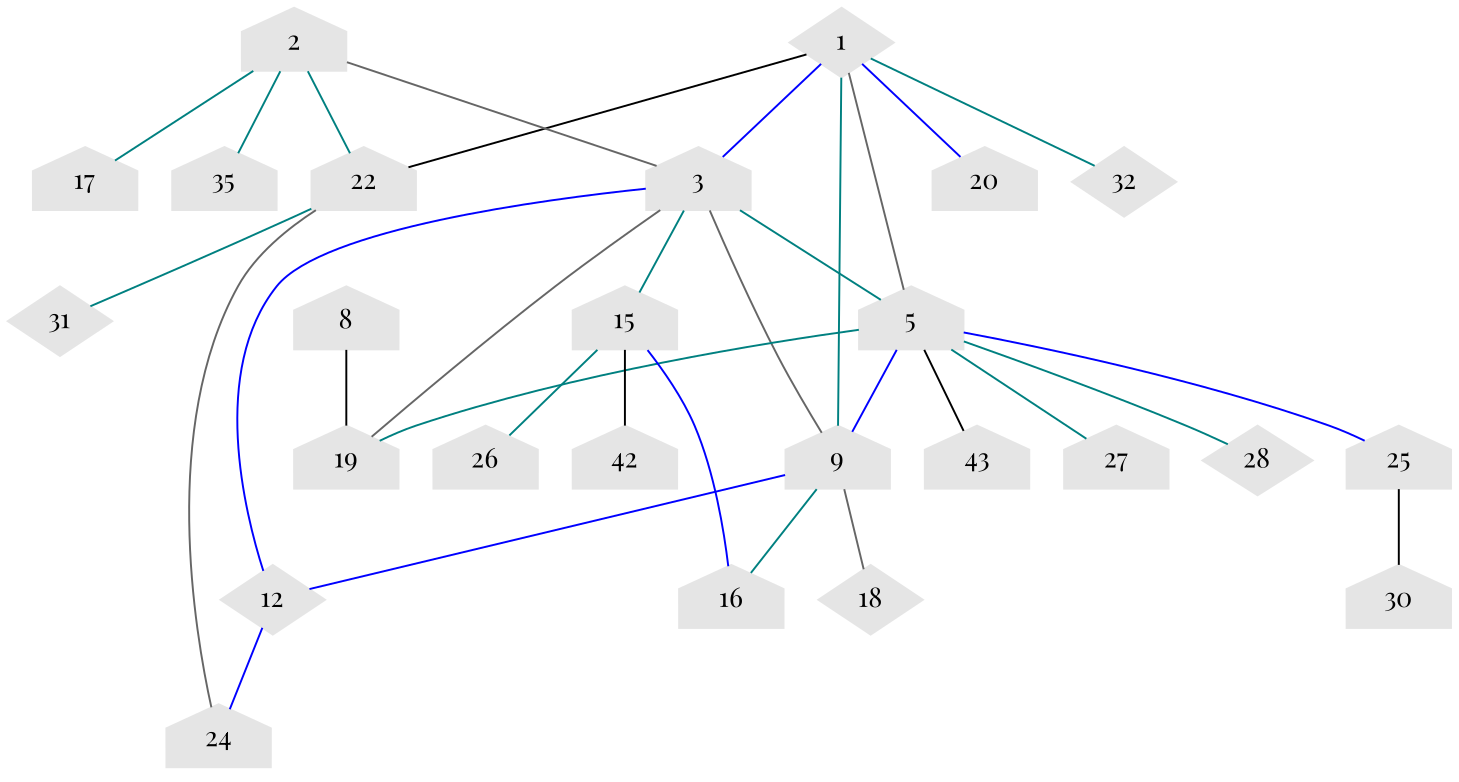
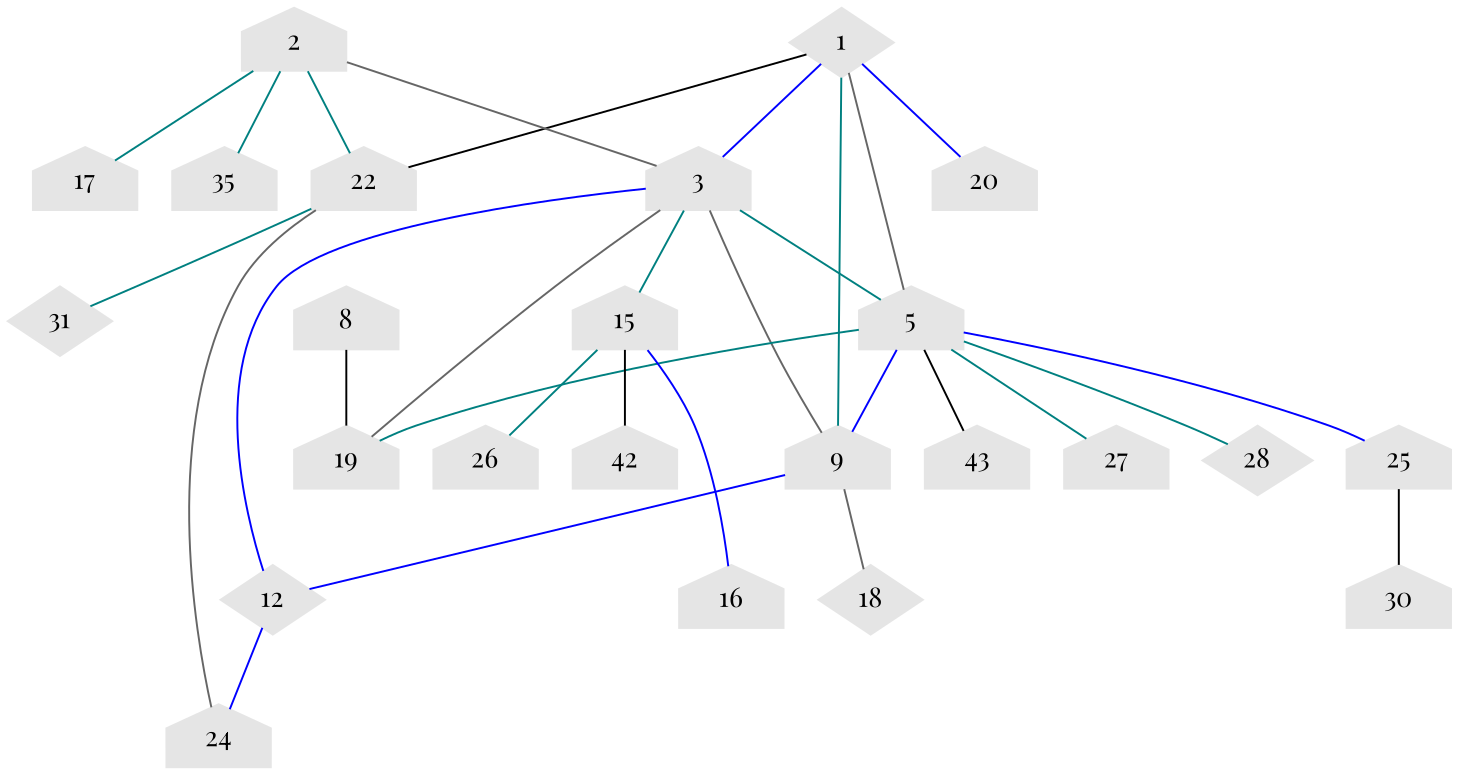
  graph {
    fontname="Playfair Display"
    node [color=gray90 fontname="Playfair Display" shape=house style=filled]
    edge [color=teal fontname="Playfair Display"]
    1 [shape=diamond]
    3 [super="+7+4"]
    5 [super="+36+6+10+21+14+13+48+44"]
    9 [super="+11+49+34"]
    20
-   32 [shape=diamond]
    22
    2
    17 [super="+37+39"]
    35
    12 [shape=diamond]
    15
    19 [super="+33+50"]
    25
    27
    28 [shape=diamond]
    43
    16
    18 [shape=diamond super="+41"]
    24
    31 [shape=diamond]
    8 [super="+47"]
    26
    42
    30
    1 -- 3 [color=blue]
    1 -- 5 [color=gray40]
    1 -- 9
    1 -- 20 [color=blue]
-   1 -- 32
    1 -- 22 [color=black]
    3 -- 5 [weight=3]
    3 -- 9 [color=gray40]
    3 -- 12 [color=blue]
    3 -- 15
    3 -- 19 [color=gray40]
    5 -- 9 [color=blue]
    5 -- 19
    5 -- 25 [color=blue]
    5 -- 27
    5 -- 28
    5 -- 43 [color=black]
    9 -- 12 [color=blue]
-   9 -- 16
    9 -- 18 [color=gray40]
    22 -- 24 [color=gray40]
    22 -- 31
    2 -- 3 [color=gray40]
    2 -- 22
    2 -- 17
    2 -- 35
    12 -- 24 [color=blue]
    15 -- 16 [color=blue]
    15 -- 26
    15 -- 42 [color=black]
    25 -- 30 [color=black]
    8 -- 19 [color=black]
  }
